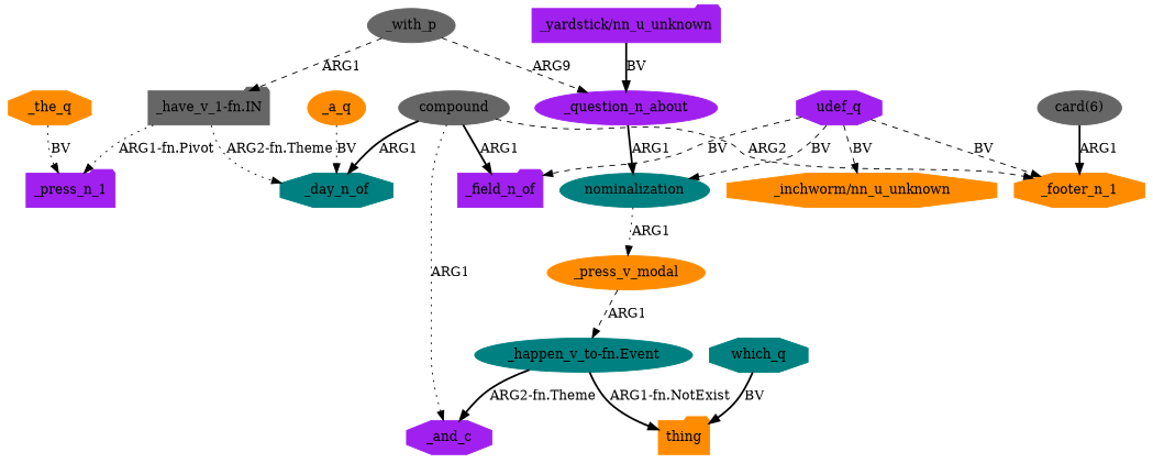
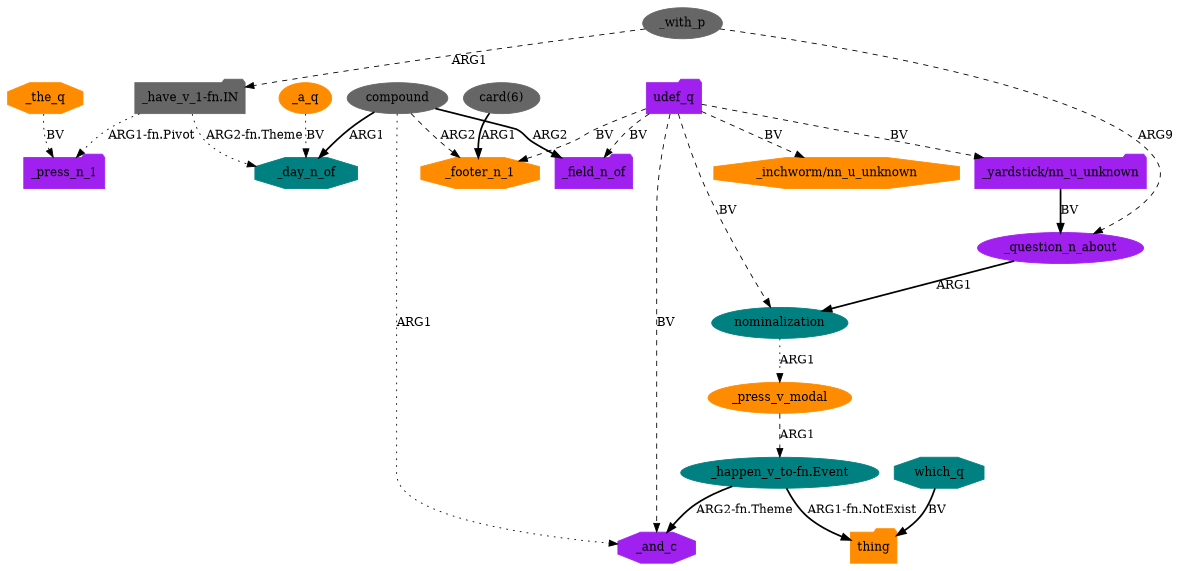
  digraph {
    node [color=darkorange shape=ellipse style=filled]
    edge [style=dashed]
    _the_q [shape=octagon]
    _press_n_1 [color=purple shape=folder]
    nominalization [color=teal]
    n4 [label=_press_v_modal]
    "_happen_v_to-fn.Event" [color=teal]
    thing [shape=folder]
    _and_c [color=purple shape=octagon]
    "_have_v_1-fn.IN" [color=gray40 shape=folder]
    _day_n_of [color=teal shape=octagon]
    _with_p [color=gray40]
    _question_n_about [color=purple]
-   udef_q [color=purple shape=octagon]
+   udef_q [color=purple shape=folder]
    "_yardstick/nn_u_unknown" [color=purple shape=folder]
    _field_n_of [color=purple shape=folder]
    _footer_n_1 [shape=octagon]
    "_inchworm/nn_u_unknown" [shape=octagon]
    _a_q
    compound [color=gray40]
    "card(6)" [color=gray40]
    which_q [color=teal shape=octagon]
    _the_q -> _press_n_1 [label=BV style=dotted]
    nominalization -> n4 [label=ARG1 style=dotted]
    n4 -> "_happen_v_to-fn.Event" [label=ARG1]
    "_happen_v_to-fn.Event" -> thing [label="ARG1-fn.NotExist" style=bold]
    "_happen_v_to-fn.Event" -> _and_c [label="ARG2-fn.Theme" style=bold]
    "_have_v_1-fn.IN" -> _press_n_1 [label="ARG1-fn.Pivot" style=dotted]
    "_have_v_1-fn.IN" -> _day_n_of [label="ARG2-fn.Theme" style=dotted]
    _with_p -> "_have_v_1-fn.IN" [label=ARG1]
    _with_p -> _question_n_about [label=ARG9]
    _question_n_about -> nominalization [label=ARG1 style=bold]
    udef_q -> nominalization [label=BV]
+   udef_q -> _and_c [label=BV]
+   udef_q -> "_yardstick/nn_u_unknown" [label=BV]
    udef_q -> _field_n_of [label=BV]
    udef_q -> _footer_n_1 [label=BV]
    udef_q -> "_inchworm/nn_u_unknown" [label=BV]
    "_yardstick/nn_u_unknown" -> _question_n_about [label=BV style=bold]
    _a_q -> _day_n_of [label=BV style=dotted]
    compound -> _and_c [label=ARG1 style=dotted]
    compound -> _day_n_of [label=ARG1 style=bold]
-   compound -> _field_n_of [label=ARG1 style=bold]
+   compound -> _field_n_of [label=ARG2 style=bold]
    compound -> _footer_n_1 [label=ARG2]
    "card(6)" -> _footer_n_1 [label=ARG1 style=bold]
    which_q -> thing [label=BV style=bold]
  }
